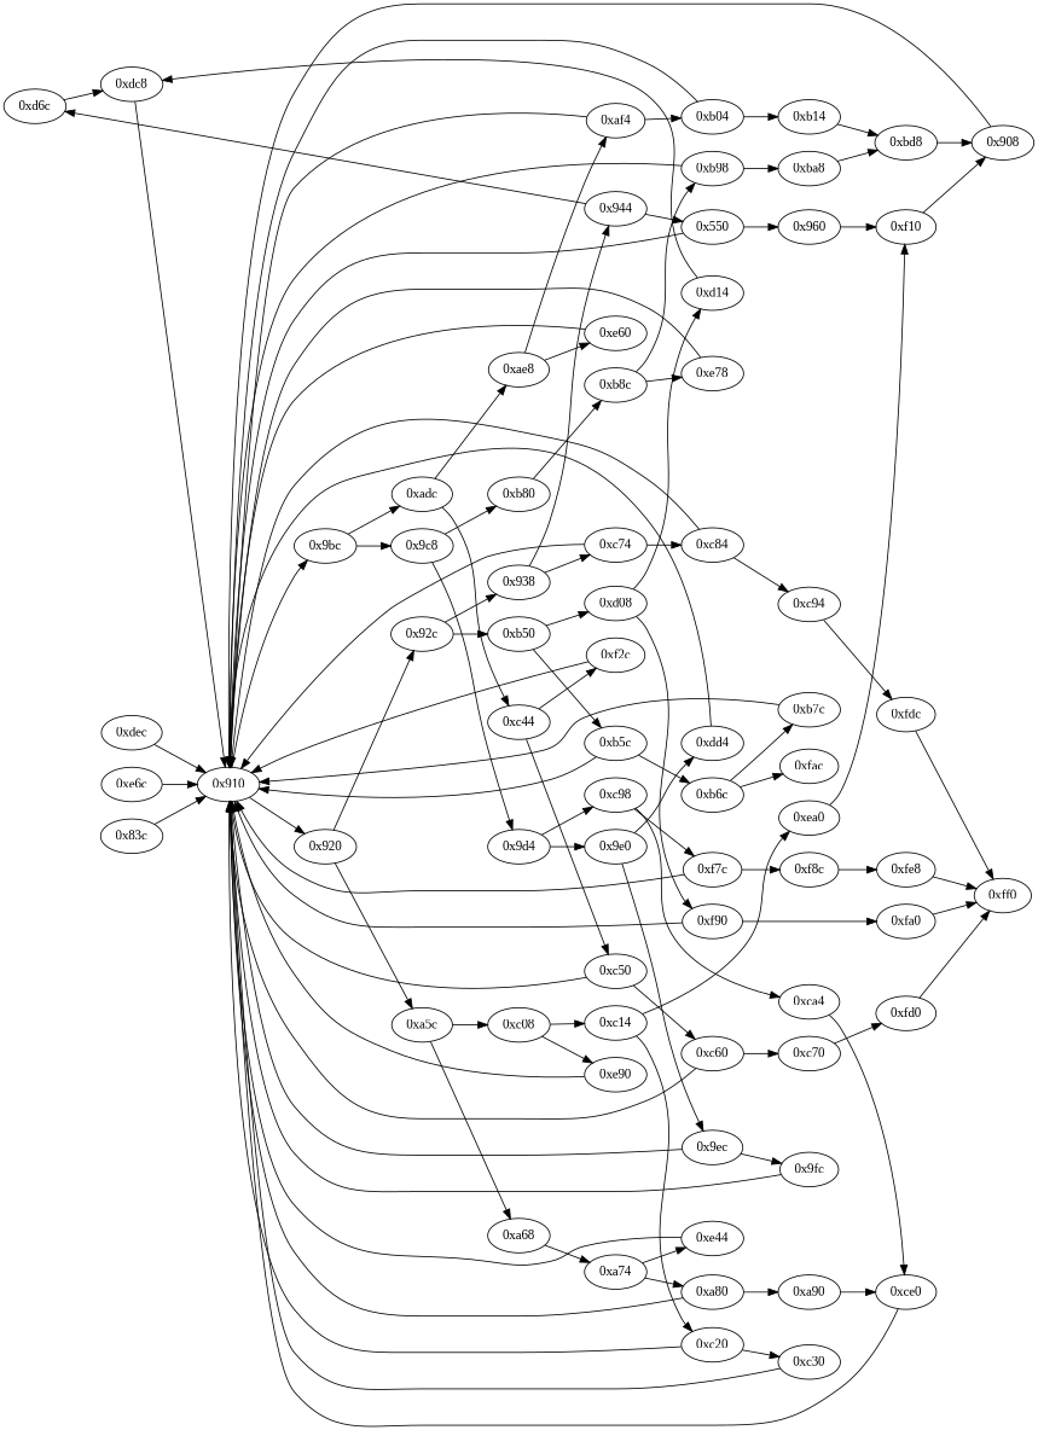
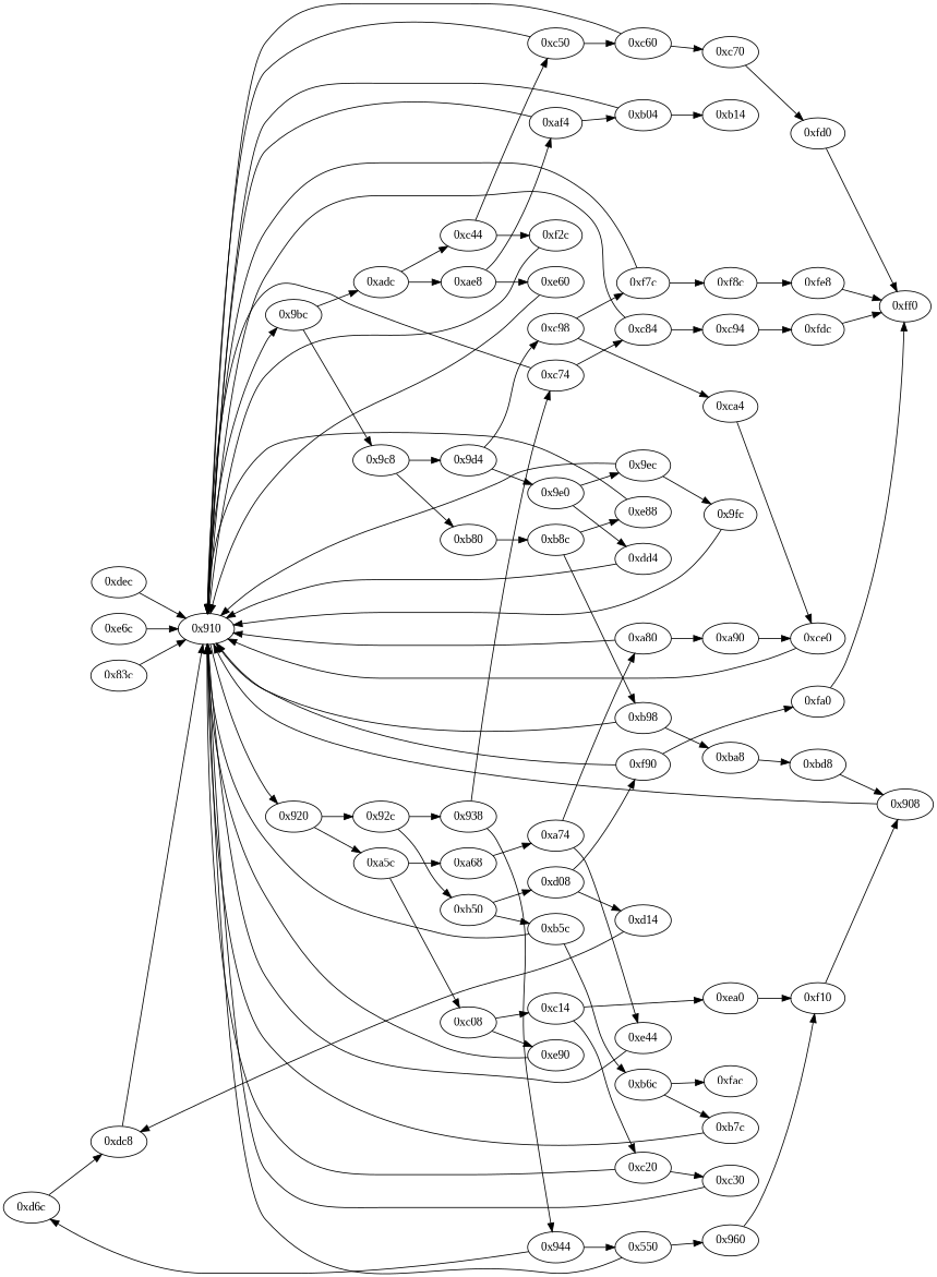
  strict digraph {
    fontname="Liberation Serif"
    rankdir=LR
    node [fontname="Liberation Serif" opcode="[u'ldr', u'cmp', u'b']"]
    edge [fontname="Liberation Serif"]
    "0xd6c" [opcode="[u'ldr', u'ldr', u'ldr', u'ldr', u'ldr', u'mov', u'add', u'cmp', u'sub', u'mov', u'sub', u'mul', u'mov', u'mvn', u'orr', u'cmn', u'mov', u'teq', u'ldr', u'mov', u'cmn', u'mov', u'mov']"]
    "0xdc8" [opcode="[u'cmp', u'mov', u'b']"]
    "0x910" [opcode="[u'mov', u'ldr', u'cmp', u'b']"]
    "0x9bc"
    "0x920"
    "0xf8c" [opcode="[u'b']"]
    "0xfe8" [opcode="[u'ldr', u'add']"]
    "0xff0" [opcode="[u'bl', u'mov', u'bl', u'and', u'ldrbt']"]
    "0xfdc" [opcode="[u'ldr', u'add', u'b']"]
    "0xbd8" [opcode="[u'orr', u'cmn', u'mov', u'mov', u'cmp', u'mov', u'mov', u'mov', u'cmn', u'mov', u'mov', u'b']"]
    "0x908" [opcode="[u'teq', u'mov']"]
    "0x9d4"
    "0xc98"
    "0x9e0"
    "0xca4" [opcode="[u'ldr', u'mov', u'mov', u'ldr', u'ldr', u'ldr', u'cmp', u'mov', u'sub', u'mul', u'mvn', u'mov', u'orr', u'ldr', u'ldr']"]
    "0xf7c" [opcode="[u'ldr', u'cmp', u'mov', u'b']"]
    "0xdd4" [opcode="[u'ldr', u'bl', u'and', u'str', u'ldr', u'b']"]
    "0x9ec" [opcode="[u'ldr', u'cmp', u'mov', u'b']"]
    "0xce0" [opcode="[u'cmn', u'mov', u'teq', u'mov', u'cmn', u'mov', u'cmp', u'mov', u'mov', u'b']"]
    "0x9fc" [opcode="[u'ldr', u'mov', u'ldr', u'rsb', u'mvn', u'mul', u'mov', u'eor', u'and', u'ldr', u'mov', u'ldr', u'cmp', u'mov', u'teq', u'ldr', u'ldr', u'mov', u'cmp', u'mov', u'mov', u'cmp', u'mov', u'b']"]
    "0xadc"
    "0x9c8"
    "0xae8"
    "0xc44"
    "0xb80"
    "0xe60" [opcode="[u'ldr', u'mov', u'b']"]
    "0xaf4" [opcode="[u'ldr', u'cmp', u'mov', u'b']"]
    "0xf2c" [opcode="[u'sub', u'str', u'ldr', u'bl', u'bl', u'ldr', u'ldr', u'bl', u'ldr', u'bl', u'ldr', u'ldr', u'bl', u'str', u'ldr', u'ldr', u'ldr', u'cmp', u'mov', u'b']"]
    "0xc50" [opcode="[u'ldr', u'cmp', u'ldr', u'b']"]
    "0xb8c"
    "0xc70" [opcode="[u'b']"]
    "0xfd0" [opcode="[u'ldr', u'add', u'b']"]
    "0xc94" [opcode="[u'b']"]
    "0xa68"
    "0xa74"
    "0xa80" [opcode="[u'ldr', u'cmp', u'mov', u'b']"]
    "0xe44" [opcode="[u'mov', u'bl', u'ldr', u'bl', u'ldr', u'ldr', u'b']"]
    "0xdec" [opcode="[u'ldr', u'ldr', u'ldr', u'sub', u'mul', u'mvn', u'ldr', u'orr', u'mov', u'cmn', u'mov', u'ldr', u'cmp', u'mov', u'mov', u'mov', u'cmn', u'mov', u'mov', u'teq', u'mov', u'b']"]
    "0xa90" [opcode="[u'ldr', u'mov', u'mov', u'ldr', u'ldr', u'ldr', u'ldr', u'cmp', u'mov', u'sub', u'sub', u'add', u'mul', u'mvn', u'mov', u'orr', u'ldr', u'ldr', u'b']"]
    "0xb04" [opcode="[u'ldr', u'cmp', u'mov', u'b']"]
    "0xb14" [opcode="[u'ldr', u'bl', u'ldr', u'ldr', u'ldr', u'ldr', u'sub', u'sub', u'add', u'mul', u'mvn', u'ldr', u'ldr', u'ldr', u'b']"]
    "0xa5c"
    "0x92c"
    "0xc08"
    "0xc14"
    "0xe90" [opcode="[u'ldr', u'bl', u'ldr', u'b']"]
    "0xea0" [opcode="[u'ldr', u'ldr', u'ldr', u'str', u'ldr', u'bl', u'str', u'ldr', u'ldr', u'cmp', u'mov', u'mov', u'strb', u'ldr', u'ldr', u'ldr', u'sub', u'sub', u'add', u'mul', u'eor', u'and', u'ldr', u'ldr', u'mov', u'mov', u'cmp', u'mov']"]
    "0xc20" [opcode="[u'ldr', u'cmp', u'mov', u'b']"]
    "0xf10" [opcode="[u'cmp', u'mov', u'mov', u'cmp', u'mov', u'mov', u'b']"]
    "0xc30" [opcode="[u'ldr', u'ldr', u'bl', u'ldr', u'b']"]
    "0xb7c" [opcode="[u'b']"]
    "0x938"
    "0x944"
    "0xc74" [opcode="[u'ldr', u'cmp', u'ldr', u'b']"]
    n55 [label="0x550" opcode="[u'ldr', u'cmp', u'mov', u'b']"]
    "0xc84" [opcode="[u'ldr', u'cmp', u'mov', u'b']"]
    "0x960" [opcode="[u'mov', u'bl', u'ldr', u'bl', u'ldr', u'ldr', u'ldr', u'ldr', u'ldr', u'sub', u'sub', u'add', u'mul', u'eor', u'and', u'ldr', u'ldr', u'ldr', u'mov', u'mov', u'cmp', u'mov', u'b']"]
    "0xb50"
    "0xd08"
    "0xb5c" [opcode="[u'ldr', u'cmp', u'mov', u'b']"]
    "0xd14" [opcode="[u'ldr', u'ldr', u'ldr', u'ldr', u'mov', u'sub', u'cmp', u'mul', u'mov', u'mov', u'mvn', u'ldr', u'orr', u'cmn', u'mov', u'teq', u'ldr', u'mov', u'cmn', u'mov', u'mov', u'b']"]
    "0xf90" [opcode="[u'ldr', u'cmp', u'mov', u'b']"]
    "0xb6c" [opcode="[u'ldr', u'cmp', u'mov', u'b']"]
    "0xfa0" [opcode="[u'ldr', u'add', u'b']"]
    "0xfac" [opcode="[u'ldr', u'ldr', u'ldr', u'ldr', u'sub', u'mov', u'sub', u'pop']"]
-   "0xe78" [opcode="[u'ldrb', u'ldr', u'ldr', u'cmp', u'mov', u'b']"]
+   "0xe78" [opcode="[u'ldrb', u'ldr', u'ldr', u'cmp', u'mov', u'b']" label="0xe88"]
    "0xe6c" [opcode="[u'ldr', u'mov', u'b']"]
    "0xc60" [opcode="[u'ldr', u'cmp', u'mov', u'b']"]
    "0xba8" [opcode="[u'ldr', u'ldr', u'ldr', u'ldr', u'sub', u'sub', u'add', u'mul', u'mvn', u'ldr', u'ldr', u'ldr']"]
    "0x83c" [opcode="[u'push', u'add', u'sub', u'str', u'ldr', u'cmp', u'mvn', u'ldr', u'ldr', u'str', u'ldr', u'ldr', u'ldr', u'mov', u'ldr', u'str', u'ldr', u'ldr', u'str', u'ldr', u'str', u'ldr', u'str', u'ldr', u'str', u'ldr', u'str', u'ldr', u'ldr', u'str', u'ldr', u'str', u'ldr', u'add', u'str', u'ldr', u'add', u'str', u'ldr', u'add', u'str', u'ldr', u'add', u'str', u'ldr', u'add', u'str', u'ldr', u'add', u'str', u'b']"]
    "0xb98" [opcode="[u'ldr', u'cmp', u'mov', u'b']"]
    "0xd6c" -> "0xdc8"
    "0xdc8" -> "0x910"
    "0x910" -> "0x9bc"
    "0x910" -> "0x920"
    "0x9bc" -> "0xadc"
    "0x9bc" -> "0x9c8"
    "0x920" -> "0xa5c"
    "0x920" -> "0x92c"
    "0xf8c" -> "0xfe8"
    "0xfe8" -> "0xff0"
    "0xfdc" -> "0xff0"
    "0xbd8" -> "0x908"
    "0x908" -> "0x910"
    "0x9d4" -> "0xc98"
    "0x9d4" -> "0x9e0"
    "0xc98" -> "0xca4"
    "0xc98" -> "0xf7c"
    "0x9e0" -> "0xdd4"
    "0x9e0" -> "0x9ec"
    "0xca4" -> "0xce0"
    "0xf7c" -> "0x910"
    "0xf7c" -> "0xf8c"
    "0xdd4" -> "0x910"
    "0x9ec" -> "0x910"
    "0x9ec" -> "0x9fc"
    "0xce0" -> "0x910"
    "0x9fc" -> "0x910"
    "0xadc" -> "0xae8"
    "0xadc" -> "0xc44"
    "0x9c8" -> "0x9d4"
    "0x9c8" -> "0xb80"
    "0xae8" -> "0xe60"
    "0xae8" -> "0xaf4"
    "0xc44" -> "0xf2c"
    "0xc44" -> "0xc50"
    "0xb80" -> "0xb8c"
    "0xe60" -> "0x910"
    "0xaf4" -> "0x910"
    "0xaf4" -> "0xb04"
    "0xf2c" -> "0x910"
    "0xc50" -> "0x910"
    "0xc50" -> "0xc60"
    "0xb8c" -> "0xe78"
    "0xb8c" -> "0xb98"
    "0xc70" -> "0xfd0"
    "0xfd0" -> "0xff0"
    "0xc94" -> "0xfdc"
    "0xa68" -> "0xa74"
    "0xa74" -> "0xa80"
    "0xa74" -> "0xe44"
    "0xa80" -> "0x910"
    "0xa80" -> "0xa90"
    "0xe44" -> "0x910"
    "0xdec" -> "0x910"
    "0xa90" -> "0xce0"
    "0xb04" -> "0x910"
    "0xb04" -> "0xb14"
-   "0xb14" -> "0xbd8"
    "0xa5c" -> "0xa68"
    "0xa5c" -> "0xc08"
    "0x92c" -> "0x938"
    "0x92c" -> "0xb50"
    "0xc08" -> "0xc14"
    "0xc08" -> "0xe90"
    "0xc14" -> "0xea0"
    "0xc14" -> "0xc20"
    "0xe90" -> "0x910"
    "0xea0" -> "0xf10"
    "0xc20" -> "0x910"
    "0xc20" -> "0xc30"
    "0xf10" -> "0x908"
    "0xc30" -> "0x910"
    "0xb7c" -> "0x910"
    "0x938" -> "0x944"
    "0x938" -> "0xc74"
    "0x944" -> "0xd6c"
    "0x944" -> n55
    "0xc74" -> "0x910"
    "0xc74" -> "0xc84"
    n55 -> "0x910"
    n55 -> "0x960"
    "0xc84" -> "0x910"
    "0xc84" -> "0xc94"
    "0x960" -> "0xf10"
    "0xb50" -> "0xd08"
    "0xb50" -> "0xb5c"
    "0xd08" -> "0xd14"
    "0xd08" -> "0xf90"
    "0xb5c" -> "0x910"
    "0xb5c" -> "0xb6c"
    "0xd14" -> "0xdc8"
    "0xf90" -> "0x910"
    "0xf90" -> "0xfa0"
    "0xb6c" -> "0xb7c"
    "0xb6c" -> "0xfac"
    "0xfa0" -> "0xff0"
    "0xe78" -> "0x910"
    "0xe6c" -> "0x910"
    "0xc60" -> "0x910"
    "0xc60" -> "0xc70"
    "0xba8" -> "0xbd8"
    "0x83c" -> "0x910"
    "0xb98" -> "0x910"
    "0xb98" -> "0xba8"
  }
